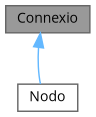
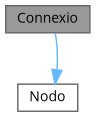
  digraph {
    fontname="Open Sans"
    node [color=gray40 fontname="Open Sans" fontsize=10 shape=box style=filled]
    n1 [fillcolor=grey60 fontcolor=black height=0.2 label=Connexio width=0.4]
    n2 [fillcolor=white height=0.2 label=Nodo width=0.4]
-   n1 -> n2 [color=steelblue1 dir=back fontname="Open Sans" fontsize=10 labelfontname=Helvetica labelfontsize=10 style=solid]
+   n2 -> n1 [color=steelblue1 dir=back fontname="Open Sans" fontsize=10 labelfontname=Helvetica labelfontsize=10 style=solid]
  }
